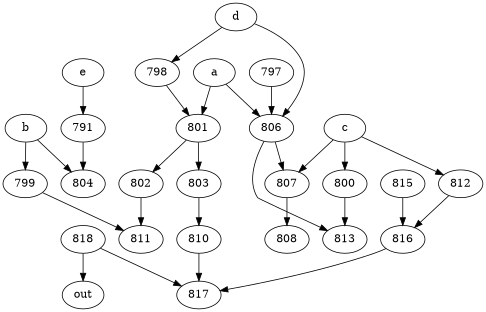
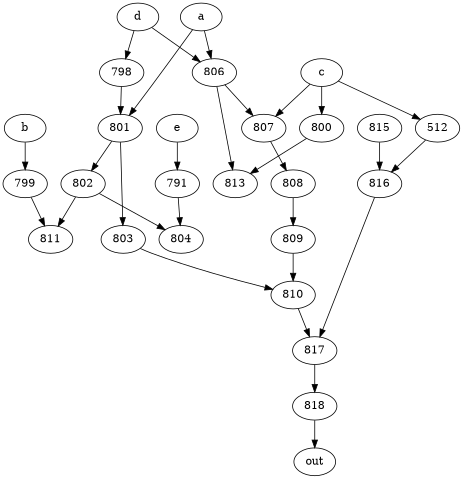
  strict digraph {
    818
    out
    a
    801
    806
-   797
    802
    803
    807
    813
    811
    810
    808
    817
-   812
+   809
+   812 [label=512]
    816
    b
    799
    804
    c
    800
    815
    d
    798
    n26 [label=791]
    e
    818 -> out
    a -> 801
    a -> 806
    801 -> 802
    801 -> 803
    806 -> 807
    806 -> 813
-   797 -> 806
    802 -> 811
    803 -> 810
    807 -> 808
    810 -> 817
-   818 -> 817
+   808 -> 809
+   817 -> 818
+   809 -> 810
    812 -> 816
    816 -> 817
    b -> 799
-   b -> 804
+   802 -> 804
    799 -> 811
    c -> 807
    c -> 812
    c -> 800
    800 -> 813
    815 -> 816
    d -> 806
    d -> 798
    798 -> 801
    n26 -> 804
    e -> n26
  }
